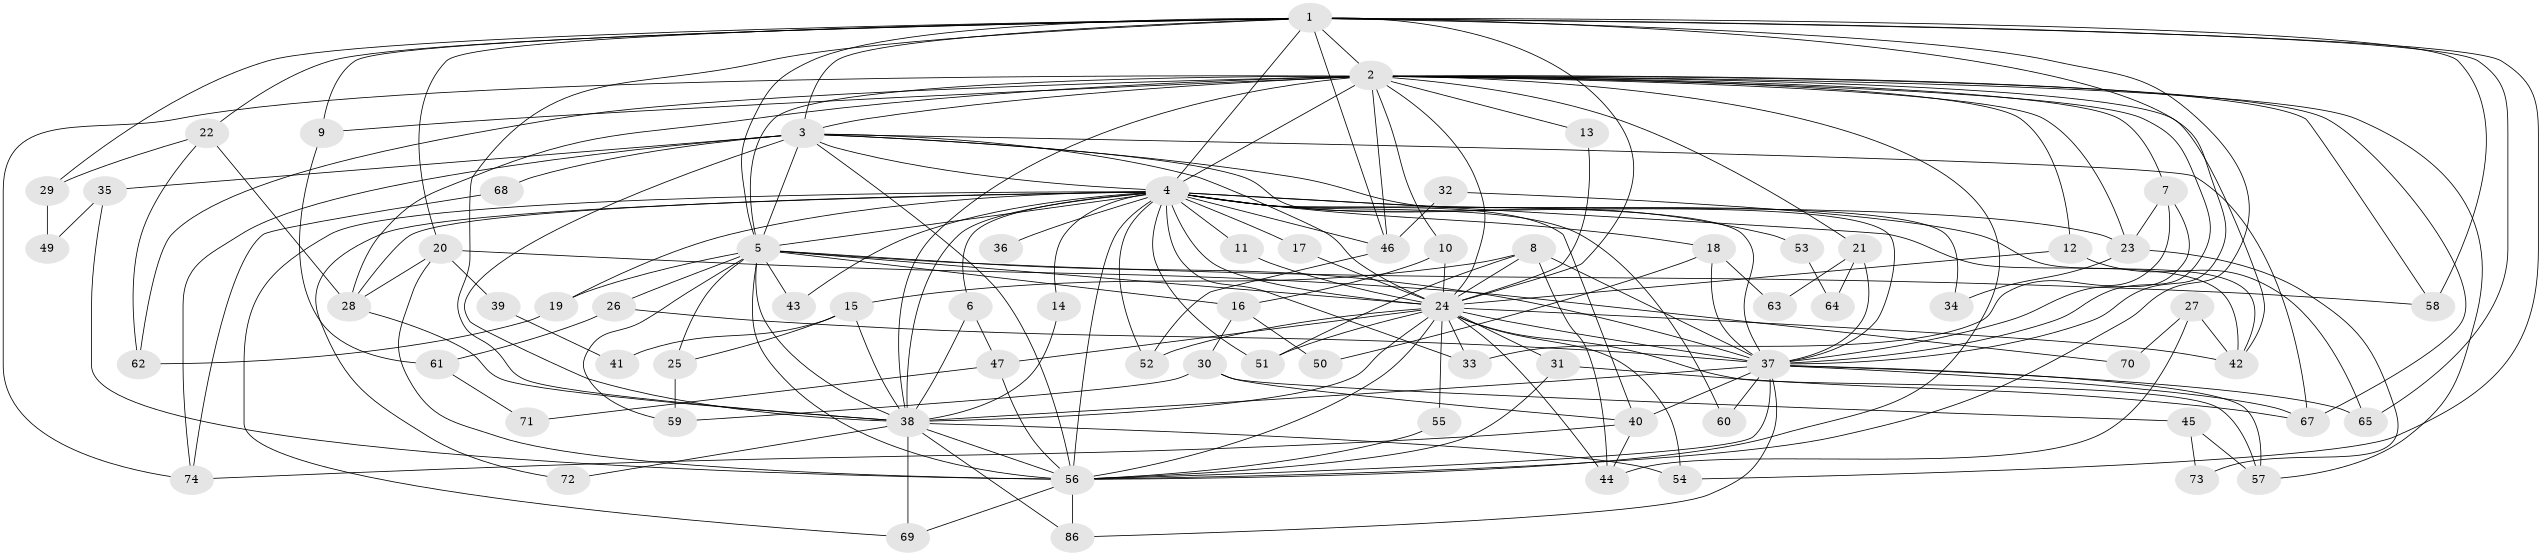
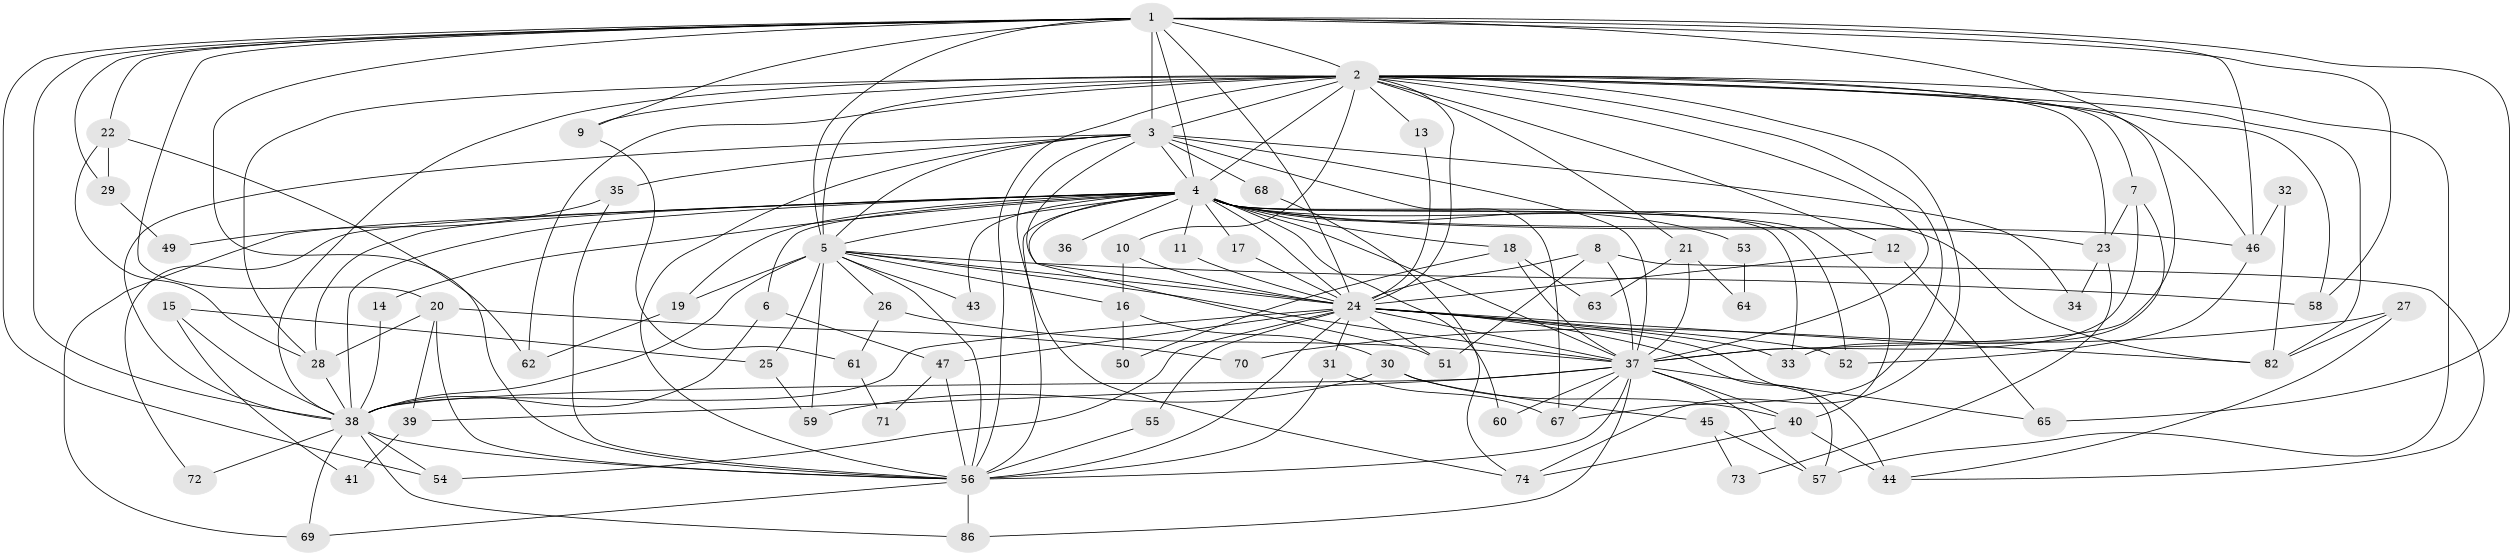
  graph {
    node [color=gray90 style=filled]
    edge [weight=1.0]
    1
    2
    3
    4
    5
    9
    20
    22
    24
    29
    37
    38
    46
    54
    56
    58
    65
    7
    10
    12
    13
    21
    23
    28
-   42
+   42 [label=82]
    57
    62
    67
    74
    34
    35
    68
    53
    6
    11
    14
    17
    18
    19
    33
    36
    40
    43
    51
    52
    60
    69
    72
    16
    25
    26
    59
    61
    39
    70
    47
    44
    31
    55
    49
    n61 [label=86]
    63
    64
    73
    50
    30
    71
    8
    15
    41
    45
    27
    32
    1 -- 2 [weight=2.0]
    1 -- 3
    1 -- 4
    1 -- 5
    1 -- 9
    1 -- 20
    1 -- 22
    1 -- 24
    1 -- 29
    1 -- 37
    1 -- 38
    1 -- 46
    1 -- 54
    1 -- 56
    1 -- 58
    1 -- 65
    2 -- 3 [weight=2.0]
    2 -- 4 [weight=3.0]
    2 -- 5 [weight=3.0]
    2 -- 9
    2 -- 24 [weight=3.0]
    2 -- 37 [weight=2.0]
    2 -- 38 [weight=3.0]
    2 -- 46
    2 -- 56 [weight=2.0]
    2 -- 58
    2 -- 7
    2 -- 10
    2 -- 12
    2 -- 13
    2 -- 21
    2 -- 23
    2 -- 28
    2 -- 42
    2 -- 57
    2 -- 62
    2 -- 67
    2 -- 74
    3 -- 4
    3 -- 5
    3 -- 24
    3 -- 37
    3 -- 38
    3 -- 56
    3 -- 67
    3 -- 74
    3 -- 34
    3 -- 35
    3 -- 68
    4 -- 5
    4 -- 24
    4 -- 37
    4 -- 38
    4 -- 46
    4 -- 56
    4 -- 23
    4 -- 28
    4 -- 42
    4 -- 53
    4 -- 6
    4 -- 11 [weight=2.0]
    4 -- 14
    4 -- 17
    4 -- 18
    4 -- 19
    4 -- 33
    4 -- 36
    4 -- 40
    4 -- 43
    4 -- 51
    4 -- 52
    4 -- 60
    4 -- 69
    4 -- 72
    5 -- 24
    5 -- 37
    5 -- 38
    5 -- 56
    5 -- 58
    5 -- 19
    5 -- 43
    5 -- 16
    5 -- 25
    5 -- 26
    5 -- 59
    9 -- 61
    20 -- 56
    20 -- 28
    20 -- 39
    20 -- 70
    22 -- 29
    22 -- 28
    22 -- 62
    24 -- 37 [weight=2.0]
    24 -- 38
    24 -- 54
    24 -- 56
    24 -- 42
    24 -- 57
    24 -- 33
    24 -- 51
    24 -- 52
    24 -- 47
    24 -- 44
    24 -- 31
    24 -- 55
    29 -- 49
    37 -- 38
    37 -- 56
    37 -- 65
    37 -- 57
    37 -- 67
    37 -- 40 [weight=2.0]
    37 -- 60
+   37 -- 39
    37 -- n61
    38 -- 54
    38 -- 56 [weight=2.0]
    38 -- 69
    38 -- 72
    38 -- n61
    46 -- 52
    56 -- 69
    56 -- n61
    7 -- 37
    7 -- 23
    7 -- 33
    10 -- 24
    10 -- 16
    12 -- 24
    12 -- 65
    13 -- 24
    21 -- 37
    21 -- 63
    21 -- 64
    23 -- 34
    23 -- 73
    28 -- 38
    35 -- 56
    35 -- 49
    68 -- 74
    53 -- 64
    6 -- 38
    6 -- 47
    11 -- 24
    14 -- 38
    17 -- 24
    18 -- 37
    18 -- 63
    18 -- 50
    19 -- 62
    40 -- 74
    40 -- 44
    16 -- 50
    16 -- 30
    25 -- 59
    26 -- 37
    26 -- 61
    61 -- 71
    39 -- 41
    47 -- 56
    47 -- 71
    31 -- 56
    31 -- 67
    55 -- 56
    30 -- 40
    30 -- 59
    30 -- 45
    8 -- 24
    8 -- 37
    8 -- 51
    8 -- 44
-   8 -- 15
    15 -- 38
    15 -- 25
    15 -- 41
    45 -- 57
    45 -- 73
    27 -- 42
    27 -- 70
    27 -- 44
    32 -- 46
    32 -- 42
  }
